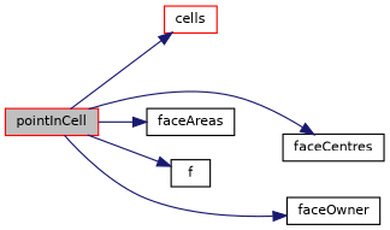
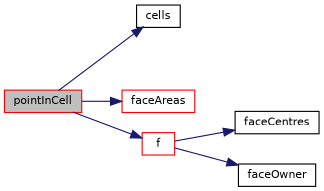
  digraph {
    rankdir=LR
    node [color=black fontname=Helvetica fontsize=10 shape=record]
    edge [color=midnightblue fontname=Helvetica fontsize=10 labelfontname=Helvetica labelfontsize=10 style=solid]
    n1 [color=red fillcolor=grey75 fontcolor=black height=0.2 label=pointInCell style=filled width=0.4]
-   n2 [color=red height=0.2 label=cells width=0.4]
-   n3 [height=0.2 label=f width=0.4]
-   n4 [height=0.2 label=faceAreas width=0.4]
+   n2 [height=0.2 label=cells width=0.4]
+   n3 [color=red height=0.2 label=f width=0.4]
+   n4 [color=red height=0.2 label=faceAreas width=0.4]
    n5 [height=0.2 label=faceCentres width=0.4]
    n6 [height=0.2 label=faceOwner width=0.4]
    n1 -> n2
    n1 -> n3
    n1 -> n4
-   n1 -> n5
-   n1 -> n6
+   n3 -> n5
+   n3 -> n6
  }
